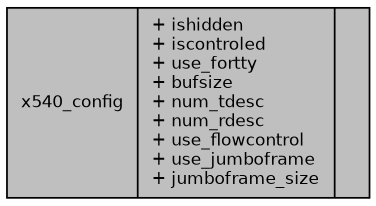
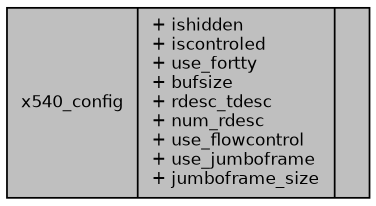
  digraph {
    rankdir=LR
-   n1 [color=black fillcolor=grey75 fontcolor=black fontname=Helvetica fontsize=10 height=0.2 label="{x540_config\n|+ ishidden\l+ iscontroled\l+ use_fortty\l+ bufsize\l+ num_tdesc\l+ num_rdesc\l+ use_flowcontrol\l+ use_jumboframe\l+ jumboframe_size\l|}" shape=record style=filled width=0.4]
+   n1 [color=black fillcolor=grey75 fontcolor=black fontname=Helvetica fontsize=10 height=0.2 label="{x540_config\n|+ ishidden\l+ iscontroled\l+ use_fortty\l+ bufsize\l+ rdesc_tdesc\l+ num_rdesc\l+ use_flowcontrol\l+ use_jumboframe\l+ jumboframe_size\l|}" shape=record style=filled width=0.4]
  }
